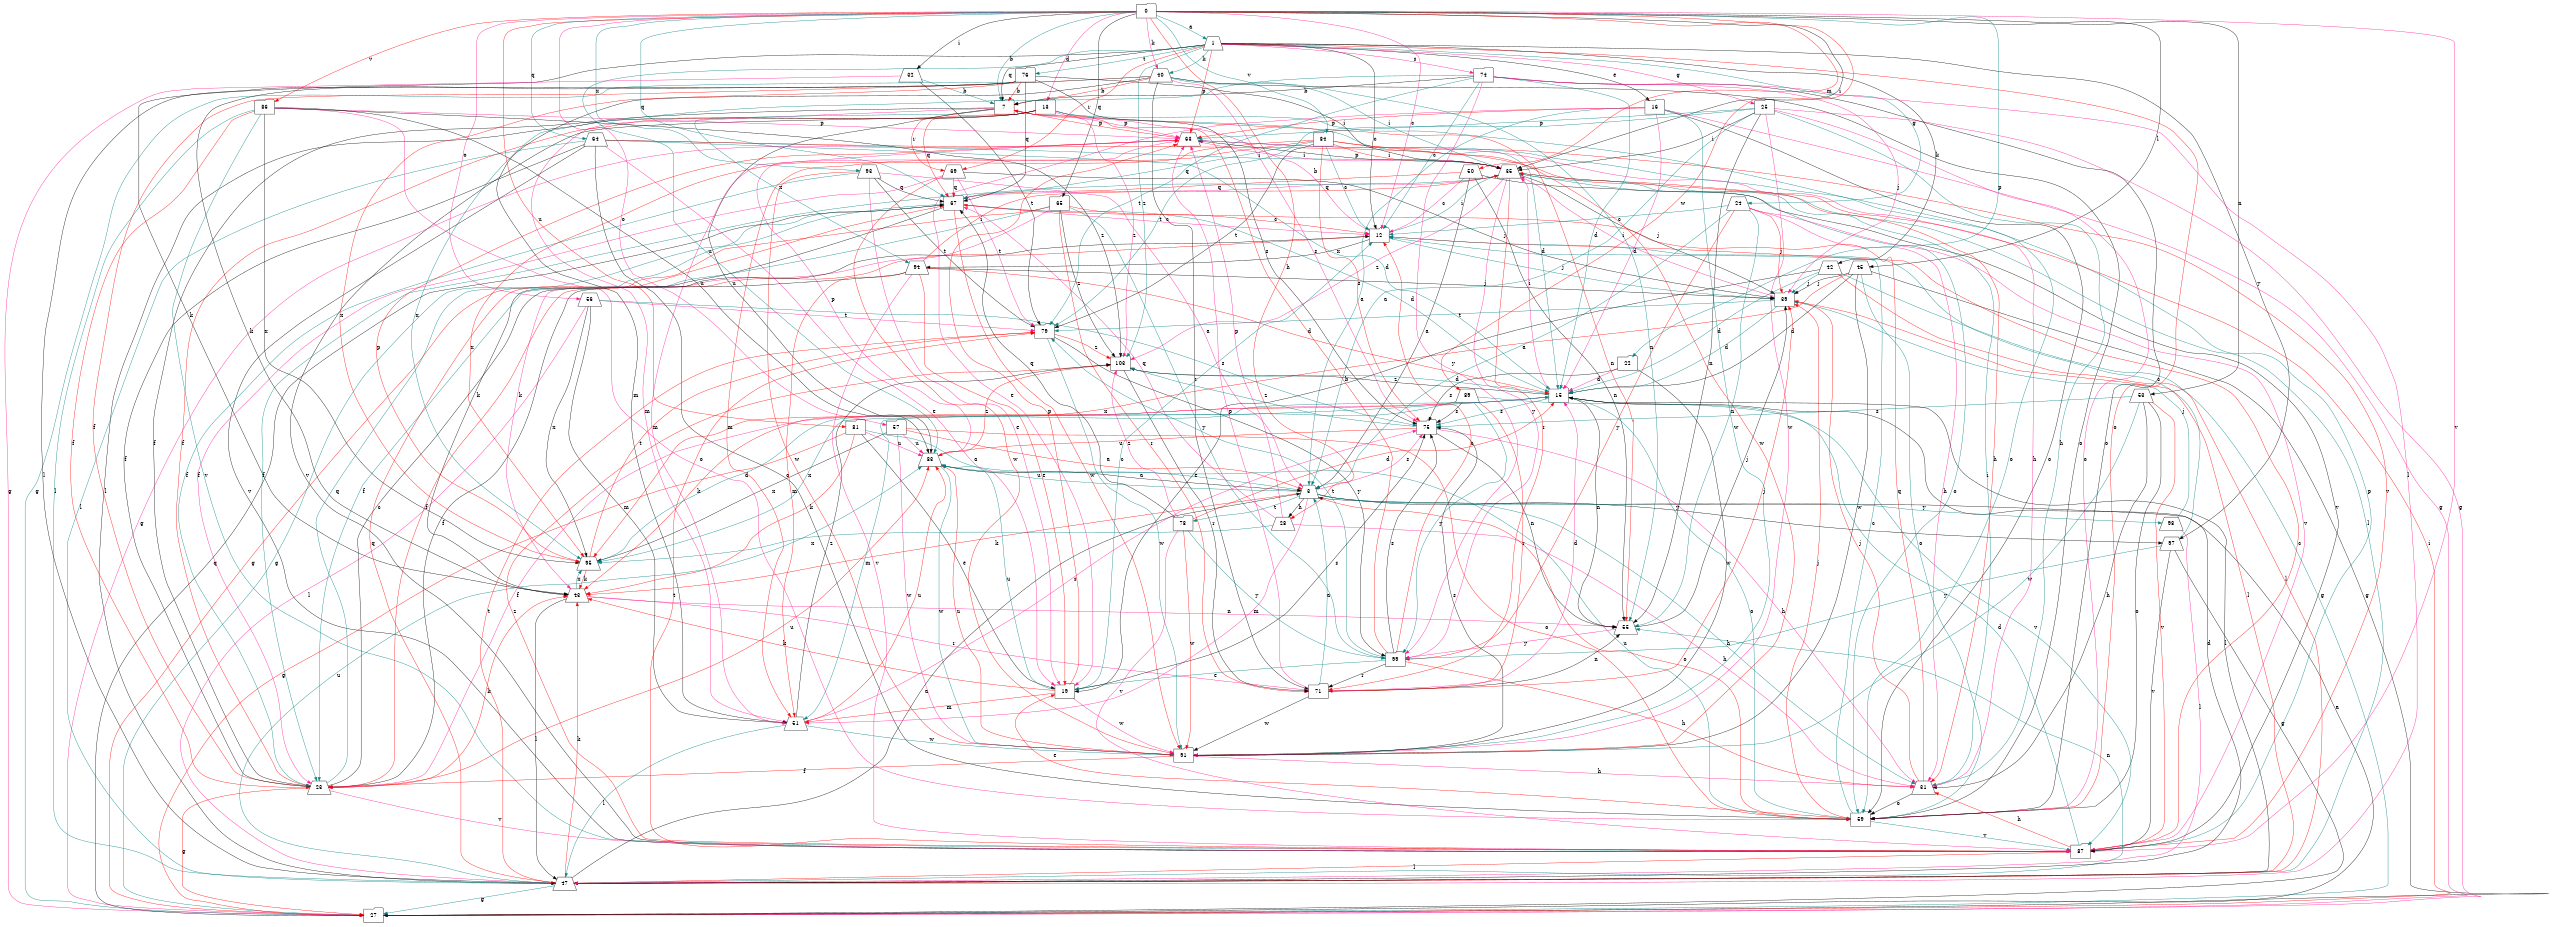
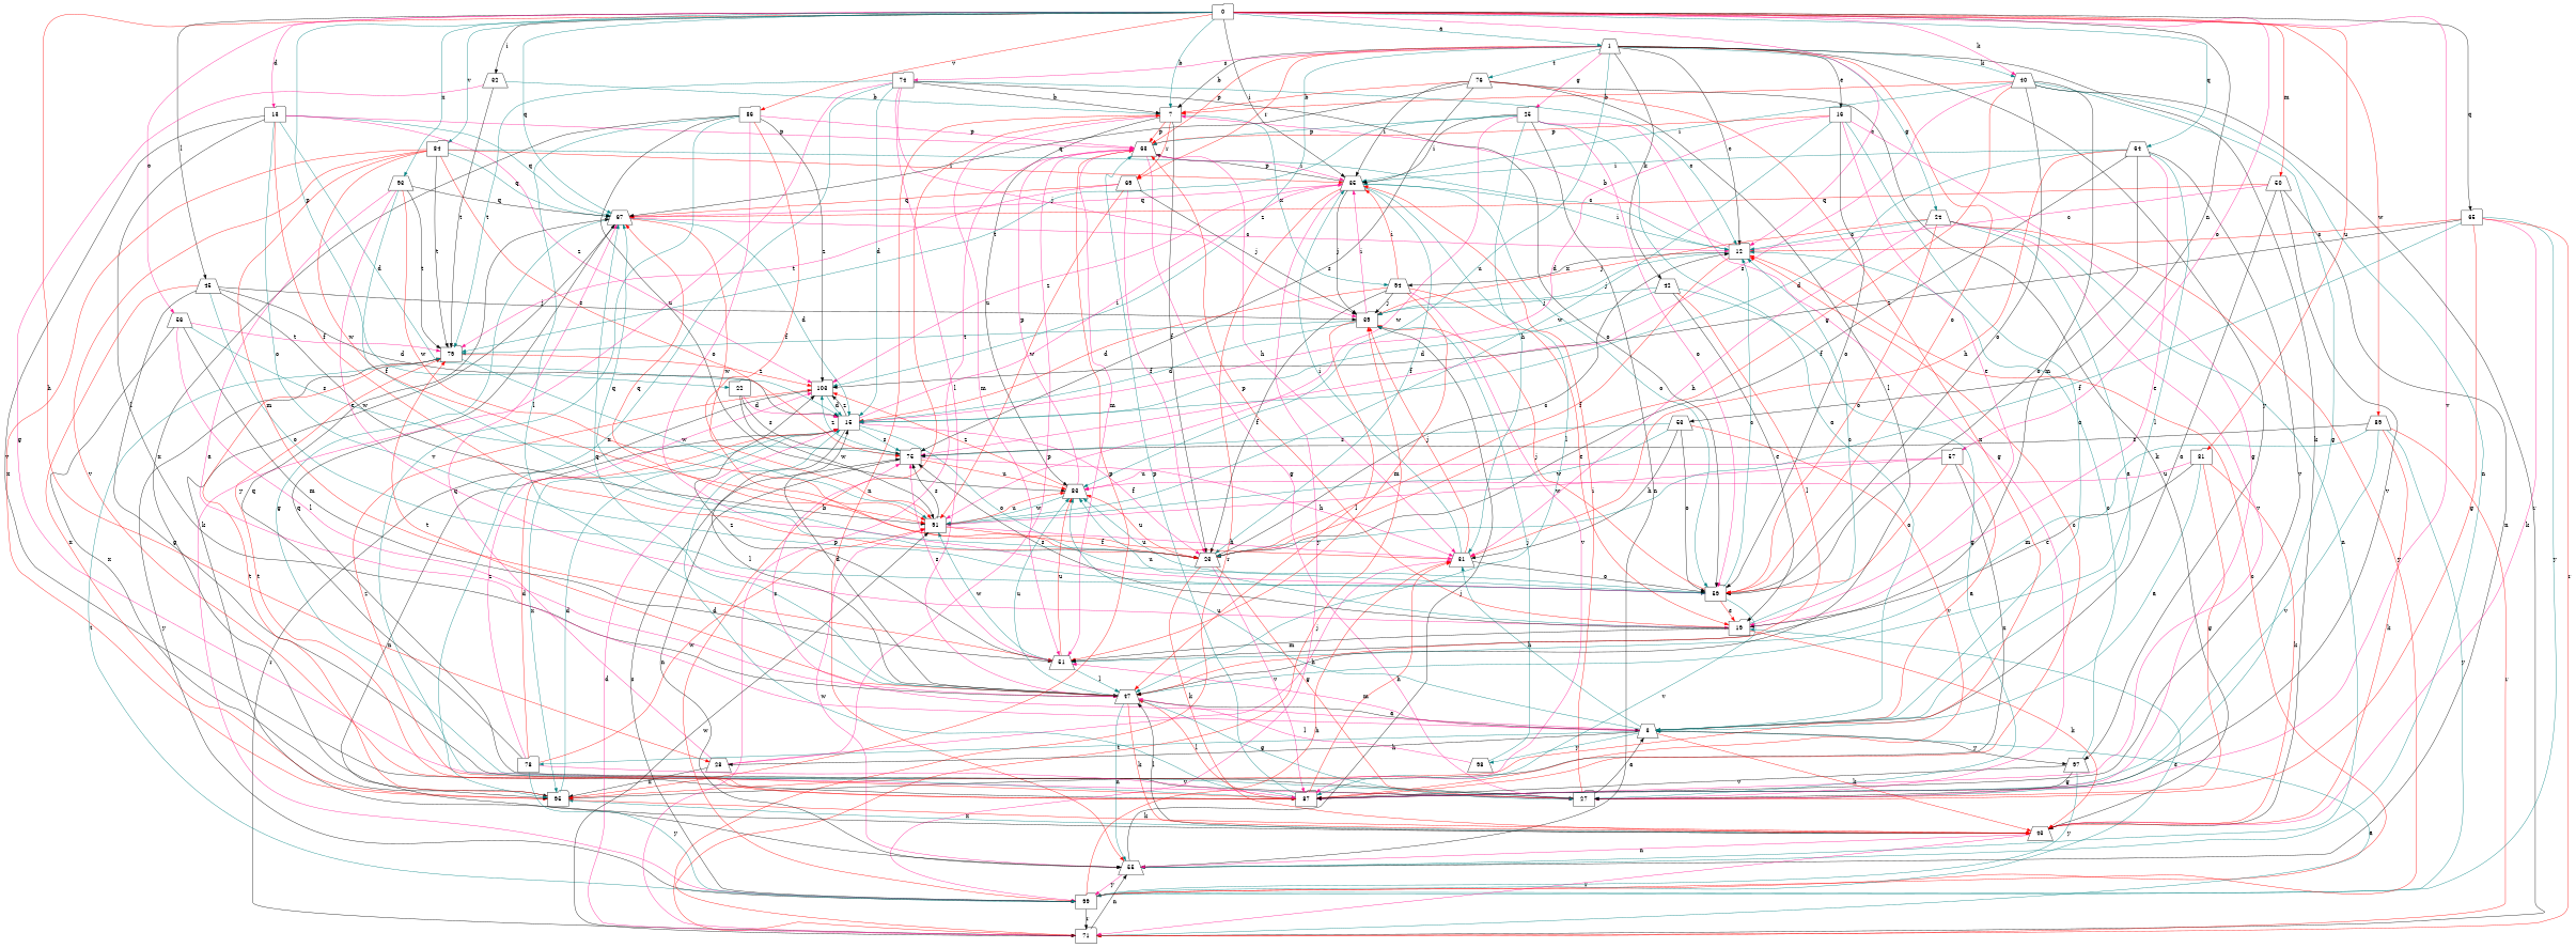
  strict digraph {
    node [shape=trapezium]
    edge [color=teal]
    1
    0 [shape=folder]
    7 [shape=folder]
    12 [shape=folder]
    13 [shape=folder]
    28
    32
    35
    40
    45
    50
    53
    56
    57 [shape=folder]
    n15 [label=22 shape=folder]
    64
    65 [shape=folder]
-   67 [shape=folder]
+   67
    81 [shape=folder]
    84 [shape=folder]
    86 [shape=folder]
    87 [shape=folder]
    89
    93
    16 [shape=folder]
    24
    25 [shape=folder]
    42
    43
    59 [shape=folder]
    63
    69
    74 [shape=folder]
-   76 [shape=folder]
+   76
    83
    97
    103 [shape=folder]
    51
    23
    55
    94
    39 [shape=folder]
    15 [shape=folder]
    47
    31
-   95
+   95 [shape=folder]
    27 [shape=folder]
    79 [shape=folder]
    99 [shape=folder]
    71 [shape=folder]
    75 [shape=folder]
    91 [shape=folder]
    3
    19 [shape=folder]
    78 [shape=folder]
    98
-   1 -> 7 [color=black label=q]
+   1 -> 7 [color=black label=b]
    1 -> 12 [color=black label=c]
    1 -> 40 [label=k]
    1 -> 16 [color=black label=e]
    1 -> 24 [label=g]
    1 -> 25 [color=deeppink label=g]
    1 -> 42 [color=black label=k]
    1 -> 43 [color=black label=k]
    1 -> 59 [color=red label=o]
    1 -> 63 [color=red label=p]
    1 -> 69 [color=red label=r]
    1 -> 74 [color=deeppink label=s]
    1 -> 76 [label=t]
    1 -> 83 [label=u]
    1 -> 97 [color=black label=y]
    1 -> 103 [label=z]
    0 -> 1 [label=a]
    0 -> 7 [label=b]
    0 -> 12 [color=deeppink label=c]
    0 -> 13 [color=deeppink label=d]
    0 -> 28 [color=red label=h]
    0 -> 32 [color=black label=i]
    0 -> 35 [color=black label=i]
    0 -> 40 [color=deeppink label=k]
    0 -> 45 [color=black label=l]
    0 -> 50 [color=red label=m]
    0 -> 53 [color=black label=n]
    0 -> 56 [color=deeppink label=o]
    0 -> 57 [color=deeppink label=o]
    0 -> n15 [label=p]
    0 -> 64 [label=q]
    0 -> 65 [color=black label=q]
    0 -> 67 [label=q]
    0 -> 81 [color=red label=u]
    0 -> 84 [label=v]
    0 -> 86 [color=red label=v]
    0 -> 87 [color=deeppink label=v]
    0 -> 89 [color=red label=w]
    0 -> 93 [label=x]
    7 -> 63 [color=red label=p]
    7 -> 69 [color=red label=r]
    7 -> 83 [color=black label=u]
    7 -> 51 [color=deeppink label=m]
    7 -> 23 [color=black label=f]
    7 -> 55 [color=red label=n]
    7 -> 94 [label=x]
    12 -> 7 [color=deeppink label=b]
    12 -> 35 [label=i]
    12 -> 23 [color=red label=f]
    12 -> 94 [color=black label=x]
    12 -> 39 [label=j]
-   13 -> 67 [color=red label=q]
+   13 -> 67 [label=q]
    13 -> 87 [color=black label=v]
    13 -> 59 [label=o]
    13 -> 63 [color=deeppink label=p]
    13 -> 103 [color=deeppink label=z]
    13 -> 23 [color=red label=f]
    13 -> 15 [label=d]
    13 -> 47 [color=black label=l]
    28 -> 67 [color=deeppink label=q]
    28 -> 63 [color=deeppink label=p]
    28 -> 31 [color=deeppink label=h]
-   28 -> 95 [label=x]
+   28 -> 95 [color=black label=x]
    32 -> 7 [label=b]
    32 -> 27 [color=deeppink label=g]
    32 -> 79 [color=black label=t]
    35 -> 67 [color=deeppink label=q]
    35 -> 59 [label=o]
    35 -> 63 [color=black label=p]
    35 -> 103 [color=deeppink label=z]
    35 -> 23 [label=f]
    35 -> 39 [color=black label=j]
    35 -> 47 [label=l]
    35 -> 99 [color=deeppink label=y]
    35 -> 71 [color=red label=r]
    40 -> 7 [color=red label=b]
    40 -> 35 [label=i]
    40 -> 59 [color=black label=o]
    40 -> 51 [color=black label=m]
-   40 -> 23 [color=red label=f]
+   40 -> 23 [color=red label=g]
    40 -> 55 [label=n]
    40 -> 27 [label=g]
    40 -> 71 [color=black label=r]
    40 -> 75 [color=deeppink label=s]
    45 -> 59 [label=o]
    45 -> 39 [color=black label=j]
    45 -> 15 [color=black label=d]
    45 -> 95 [color=red label=x]
    45 -> 27 [color=black label=g]
    45 -> 91 [color=black label=w]
    50 -> 12 [color=deeppink label=c]
    50 -> 67 [color=red label=q]
    50 -> 87 [color=black label=v]
    50 -> 55 [color=black label=n]
    50 -> 3 [color=black label=a]
    53 -> 87 [color=red label=v]
    53 -> 59 [color=black label=o]
    53 -> 31 [color=black label=h]
    53 -> 75 [label=s]
    53 -> 91 [label=w]
    56 -> 51 [color=black label=m]
    56 -> 47 [color=deeppink label=l]
    56 -> 95 [color=black label=x]
    56 -> 79 [color=deeppink label=t]
    56 -> 75 [label=s]
    57 -> 59 [color=red label=o]
    57 -> 83 [color=deeppink label=u]
    57 -> 95 [color=black label=x]
    57 -> 91 [color=deeppink label=w]
    57 -> 3 [color=red label=a]
    n15 -> 15 [color=deeppink label=d]
    n15 -> 75 [color=black label=s]
    n15 -> 91 [color=black label=w]
    64 -> 35 [label=i]
    64 -> 87 [color=black label=v]
    64 -> 59 [color=black label=o]
    64 -> 23 [color=black label=f]
    64 -> 15 [label=d]
    64 -> 47 [label=l]
    64 -> 31 [color=red label=h]
    64 -> 19 [color=deeppink label=e]
    65 -> 12 [color=red label=c]
    65 -> 43 [color=deeppink label=k]
    65 -> 103 [color=black label=z]
    65 -> 23 [label=f]
    65 -> 27 [color=red label=g]
    65 -> 99 [label=y]
    65 -> 71 [color=red label=r]
    67 -> 12 [color=deeppink label=c]
    67 -> 43 [color=black label=k]
    67 -> 15 [label=d]
    67 -> 27 [label=g]
    67 -> 91 [color=red label=w]
    81 -> 43 [color=red label=k]
    81 -> 83 [color=deeppink label=u]
    81 -> 27 [color=red label=g]
    81 -> 3 [label=a]
    81 -> 19 [color=black label=e]
    84 -> 12 [label=c]
    84 -> 35 [color=red label=i]
    84 -> 67 [label=q]
    84 -> 87 [color=red label=v]
    84 -> 51 [color=red label=m]
    84 -> 95 [color=red label=x]
    84 -> 79 [color=black label=t]
    84 -> 75 [color=red label=s]
    84 -> 91 [color=red label=w]
    86 -> 87 [label=v]
    86 -> 59 [color=deeppink label=o]
    86 -> 63 [color=deeppink label=p]
    86 -> 83 [color=black label=u]
    86 -> 103 [color=black label=z]
    86 -> 23 [color=red label=f]
    86 -> 47 [label=l]
    86 -> 95 [color=black label=x]
    87 -> 12 [color=red label=c]
    87 -> 63 [label=p]
    87 -> 103 [color=red label=z]
    87 -> 15 [label=d]
    87 -> 47 [color=red label=l]
    87 -> 31 [color=red label=h]
    87 -> 79 [color=red label=t]
    89 -> 87 [label=v]
    89 -> 43 [color=red label=k]
    89 -> 51 [label=m]
    89 -> 99 [label=y]
    89 -> 71 [color=red label=r]
    89 -> 75 [color=black label=s]
    93 -> 67 [color=black label=q]
    93 -> 23 [label=f]
    93 -> 79 [color=black label=t]
    93 -> 91 [color=red label=w]
    93 -> 3 [color=deeppink label=a]
    93 -> 19 [color=deeppink label=e]
    16 -> 59 [color=black label=o]
    16 -> 63 [color=red label=p]
    16 -> 15 [color=deeppink label=d]
    16 -> 27 [color=deeppink label=g]
    16 -> 91 [label=w]
    16 -> 3 [label=a]
    16 -> 19 [color=deeppink label=e]
    24 -> 12 [label=c]
    24 -> 87 [color=deeppink label=v]
-   3 -> 59 [color=red label=o]
+   24 -> 59 [color=red label=o]
    24 -> 55 [label=n]
    24 -> 39 [color=red label=j]
    24 -> 31 [color=deeppink label=h]
    24 -> 99 [color=red label=y]
    24 -> 3 [label=a]
    25 -> 35 [color=black label=i]
    25 -> 59 [color=deeppink label=o]
    25 -> 63 [label=p]
    25 -> 55 [color=black label=n]
    25 -> 31 [label=h]
    25 -> 27 [color=deeppink label=g]
    25 -> 79 [label=t]
    25 -> 91 [color=deeppink label=w]
    25 -> 3 [label=a]
    42 -> 39 [label=j]
    42 -> 15 [label=d]
    42 -> 47 [color=red label=l]
    42 -> 27 [label=g]
    42 -> 19 [color=black label=e]
    43 -> 55 [color=deeppink label=n]
    43 -> 47 [color=black label=l]
    43 -> 95 [label=x]
    43 -> 71 [color=deeppink label=r]
    59 -> 12 [label=c]
    59 -> 87 [label=v]
    59 -> 83 [label=u]
    59 -> 39 [color=red label=j]
    59 -> 19 [color=red label=e]
    63 -> 35 [color=deeppink label=i]
    63 -> 51 [color=deeppink label=m]
    63 -> 31 [color=deeppink label=h]
    63 -> 27 [color=deeppink label=g]
    69 -> 67 [color=red label=q]
    69 -> 23 [color=deeppink label=f]
    69 -> 39 [color=black label=j]
    69 -> 79 [color=deeppink label=t]
    69 -> 91 [color=red label=w]
    74 -> 7 [color=black label=b]
    74 -> 12 [label=c]
    74 -> 59 [color=black label=o]
    74 -> 39 [color=deeppink label=j]
    74 -> 15 [label=d]
    74 -> 47 [color=deeppink label=l]
    74 -> 95 [label=x]
    74 -> 79 [label=t]
    74 -> 99 [color=deeppink label=y]
    76 -> 7 [color=red label=b]
    76 -> 35 [color=black label=i]
    76 -> 67 [color=black label=q]
    76 -> 43 [color=black label=k]
    76 -> 47 [color=black label=l]
    76 -> 95 [color=red label=x]
    76 -> 75 [color=black label=s]
    83 -> 63 [color=deeppink label=p]
    83 -> 103 [color=red label=z]
    83 -> 91 [label=w]
-   83 -> 3 [color=black label=a]
    97 -> 12 [label=c]
    97 -> 87 [color=black label=v]
    97 -> 27 [color=black label=g]
    97 -> 99 [label=y]
    103 -> 15 [label=d]
    103 -> 71 [color=black label=r]
    51 -> 83 [color=red label=u]
    51 -> 103 [color=black label=z]
    51 -> 47 [label=l]
    51 -> 75 [color=deeppink label=s]
    51 -> 91 [label=w]
    23 -> 12 [color=black label=c]
    23 -> 67 [label=q]
    23 -> 87 [color=deeppink label=v]
    23 -> 43 [color=red label=k]
    23 -> 83 [color=red label=u]
    23 -> 27 [color=red label=g]
    55 -> 39 [color=black label=j]
    55 -> 99 [color=deeppink label=y]
-   19 -> 91 [color=deeppink label=w]
+   55 -> 91 [color=deeppink label=w]
    94 -> 35 [color=red label=i]
    94 -> 87 [color=deeppink label=v]
    94 -> 51 [color=red label=m]
    94 -> 23 [color=black label=f]
    94 -> 39 [color=black label=j]
    94 -> 15 [color=red label=d]
    94 -> 19 [color=red label=e]
    39 -> 35 [color=deeppink label=i]
    39 -> 15 [label=d]
    39 -> 47 [color=red label=l]
    39 -> 79 [label=t]
    15 -> 35 [color=deeppink label=i]
    15 -> 59 [label=o]
    15 -> 103 [color=black label=z]
    15 -> 23 [color=deeppink label=f]
    15 -> 55 [color=black label=n]
    15 -> 47 [color=black label=l]
    15 -> 95 [label=x]
    15 -> 75 [label=s]
-   47 -> 67 [color=red label=q]
+   47 -> 67 [label=q]
    47 -> 43 [color=red label=k]
    47 -> 83 [label=u]
    47 -> 55 [label=n]
    47 -> 15 [color=black label=d]
    47 -> 27 [label=g]
    47 -> 79 [color=red label=t]
    47 -> 3 [color=black label=a]
    31 -> 35 [label=i]
    31 -> 67 [color=red label=q]
    31 -> 59 [color=black label=o]
    31 -> 39 [color=red label=j]
    95 -> 43 [color=red label=k]
    95 -> 63 [color=red label=p]
    95 -> 15 [label=d]
    95 -> 79 [color=red label=t]
    27 -> 35 [color=red label=i]
    27 -> 67 [color=black label=q]
    27 -> 3 [color=black label=a]
    79 -> 103 [color=red label=z]
    79 -> 99 [color=black label=y]
    79 -> 91 [label=w]
    99 -> 7 [color=red label=b]
    99 -> 12 [color=red label=c]
    99 -> 31 [color=red label=h]
    99 -> 79 [label=t]
    99 -> 71 [color=black label=r]
    99 -> 75 [color=black label=s]
    99 -> 19 [label=e]
    71 -> 63 [color=deeppink label=p]
    71 -> 55 [color=black label=n]
    71 -> 39 [color=red label=j]
    71 -> 15 [color=deeppink label=d]
    71 -> 91 [color=black label=w]
    71 -> 3 [label=a]
    75 -> 83 [color=red label=u]
    75 -> 103 [label=z]
    75 -> 55 [color=black label=n]
    75 -> 31 [color=deeppink label=h]
    91 -> 83 [color=red label=u]
    91 -> 23 [color=red label=f]
    91 -> 31 [color=deeppink label=h]
    91 -> 75 [color=black label=s]
    3 -> 28 [color=black label=h]
    3 -> 43 [color=red label=k]
    3 -> 83 [label=u]
    3 -> 97 [color=black label=y]
    3 -> 51 [color=deeppink label=m]
    3 -> 31 [label=h]
    3 -> 75 [color=deeppink label=s]
    3 -> 78 [label=t]
    3 -> 98 [label=y]
    19 -> 12 [label=c]
    19 -> 43 [color=red label=k]
    19 -> 63 [color=red label=p]
    19 -> 83 [label=u]
-   19 -> 51 [color=red label=m]
+   19 -> 51 [color=black label=m]
    19 -> 75 [color=black label=s]
    78 -> 67 [color=black label=q]
    78 -> 87 [color=deeppink label=v]
    78 -> 103 [color=deeppink label=z]
    78 -> 15 [color=red label=d]
    78 -> 99 [label=y]
    78 -> 91 [color=red label=w]
    98 -> 39 [label=j]
    98 -> 47 [color=deeppink label=l]
  }
